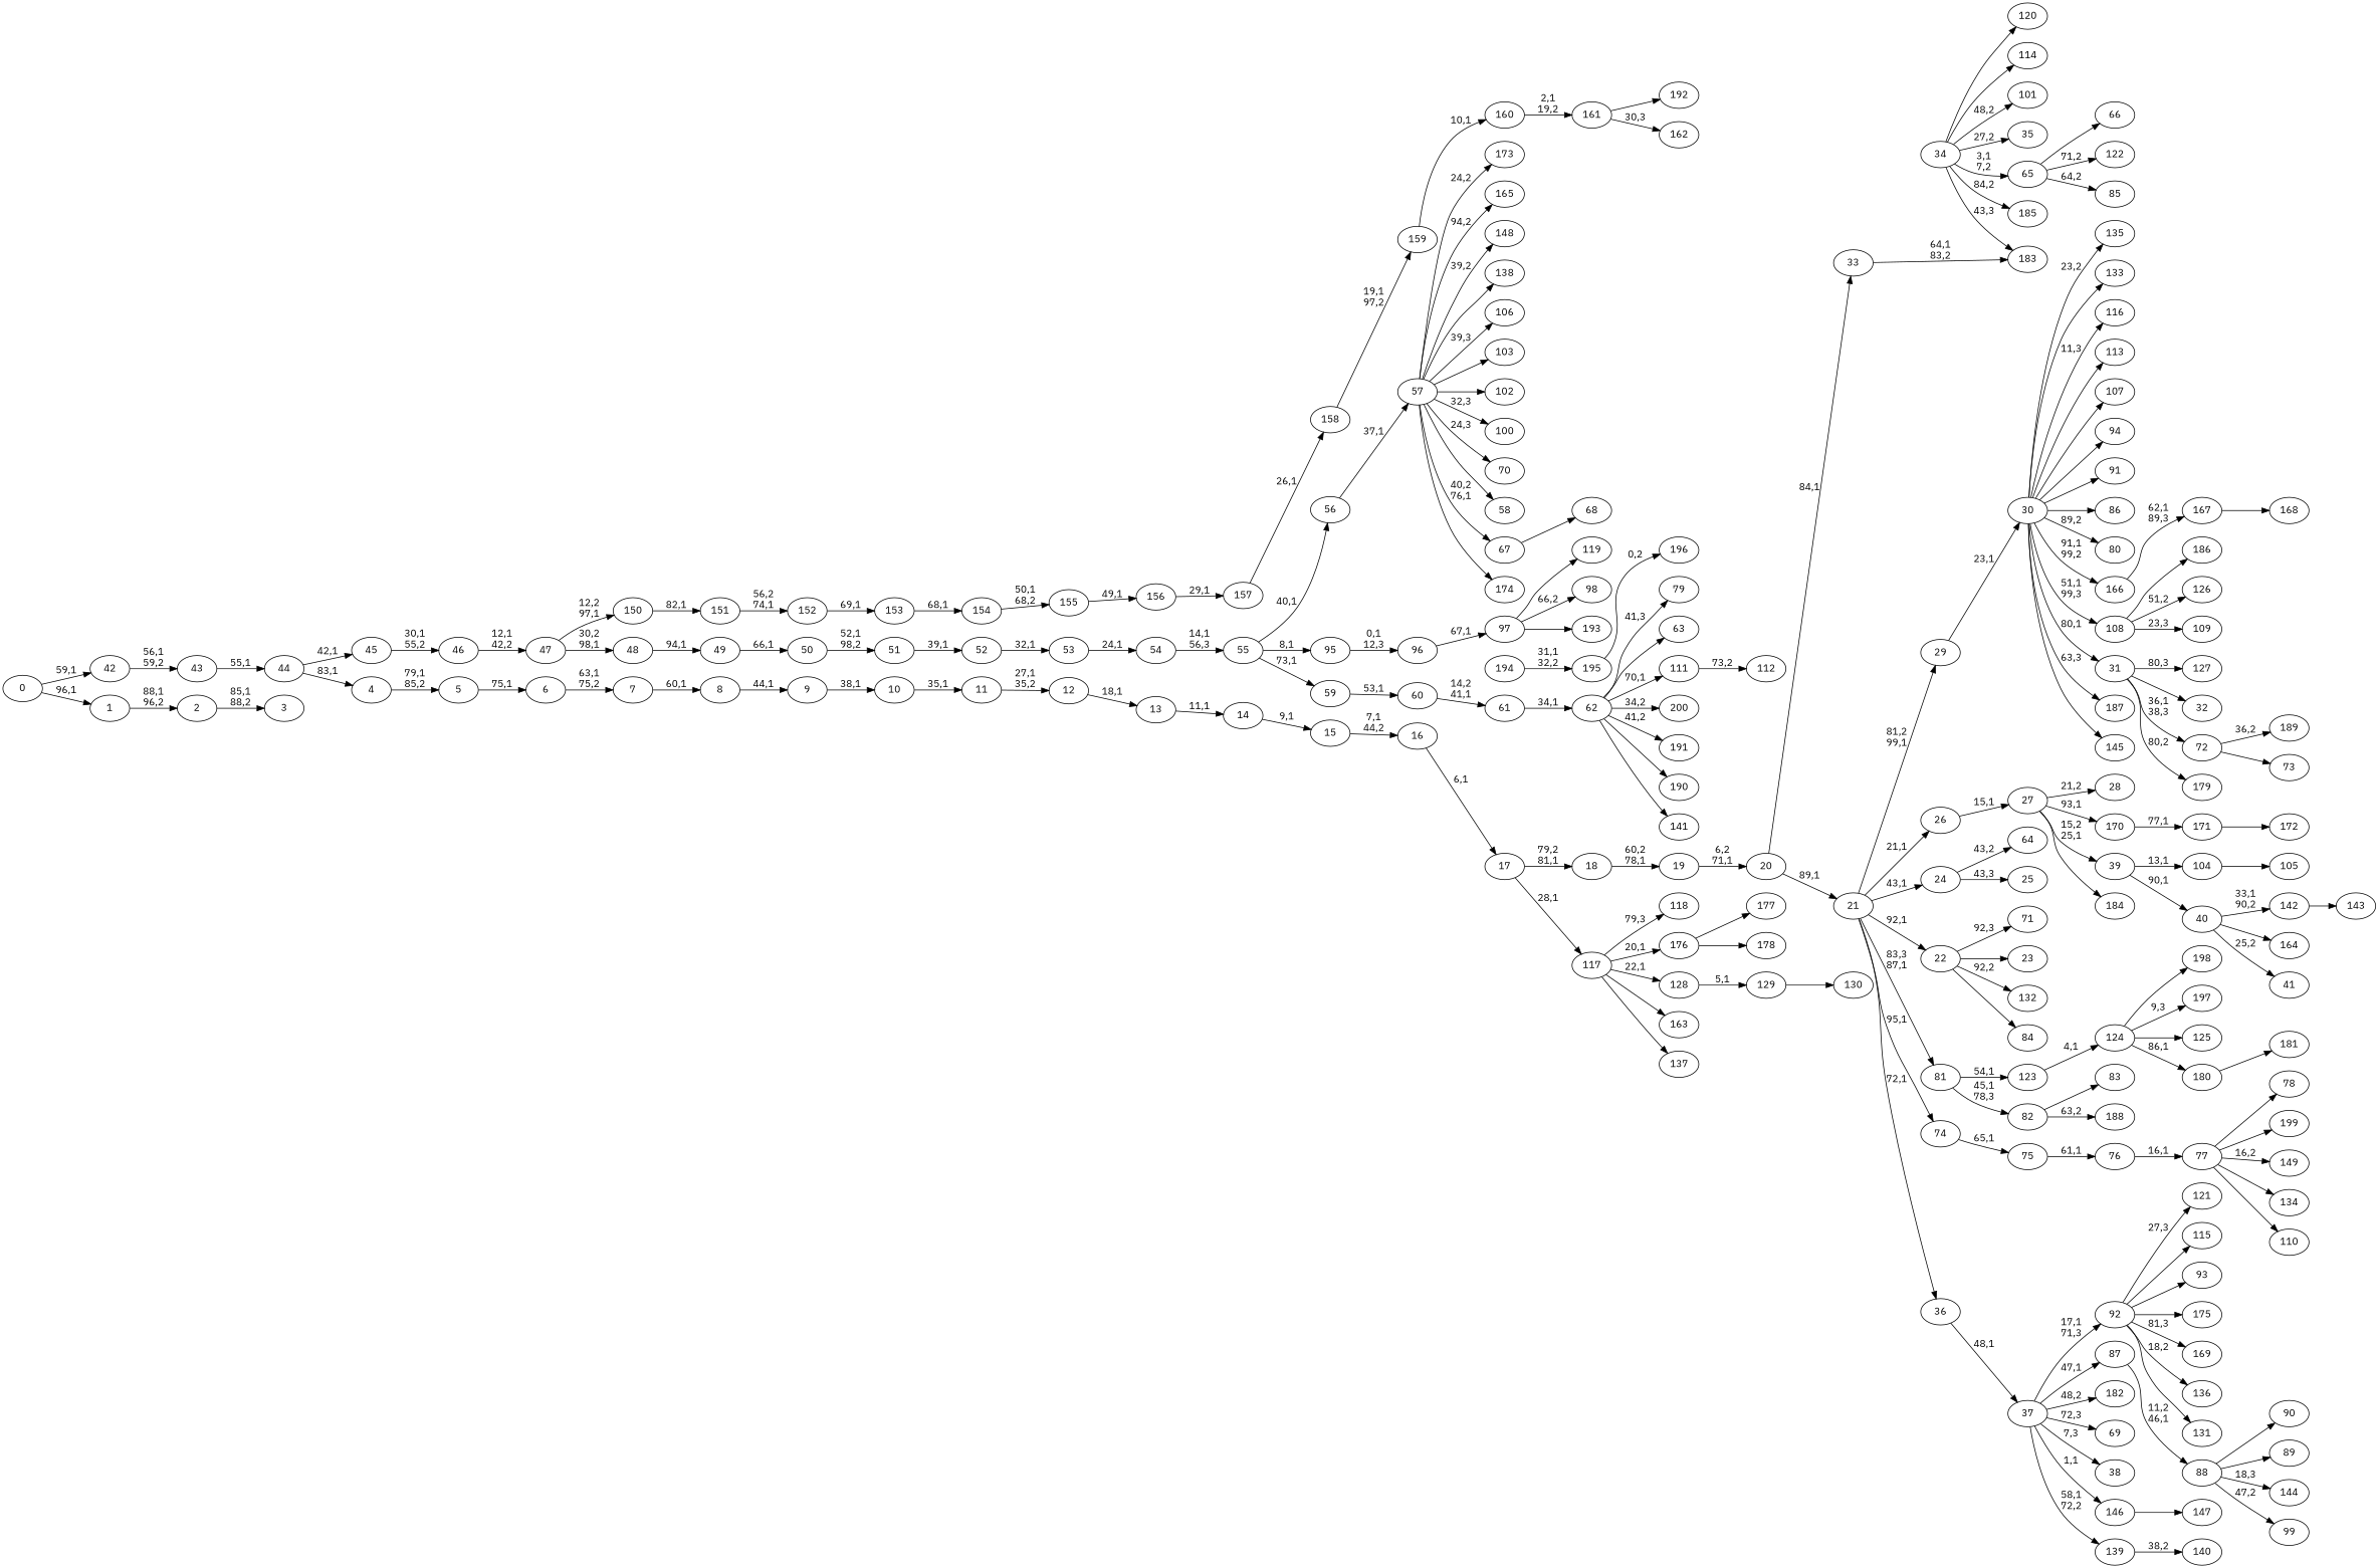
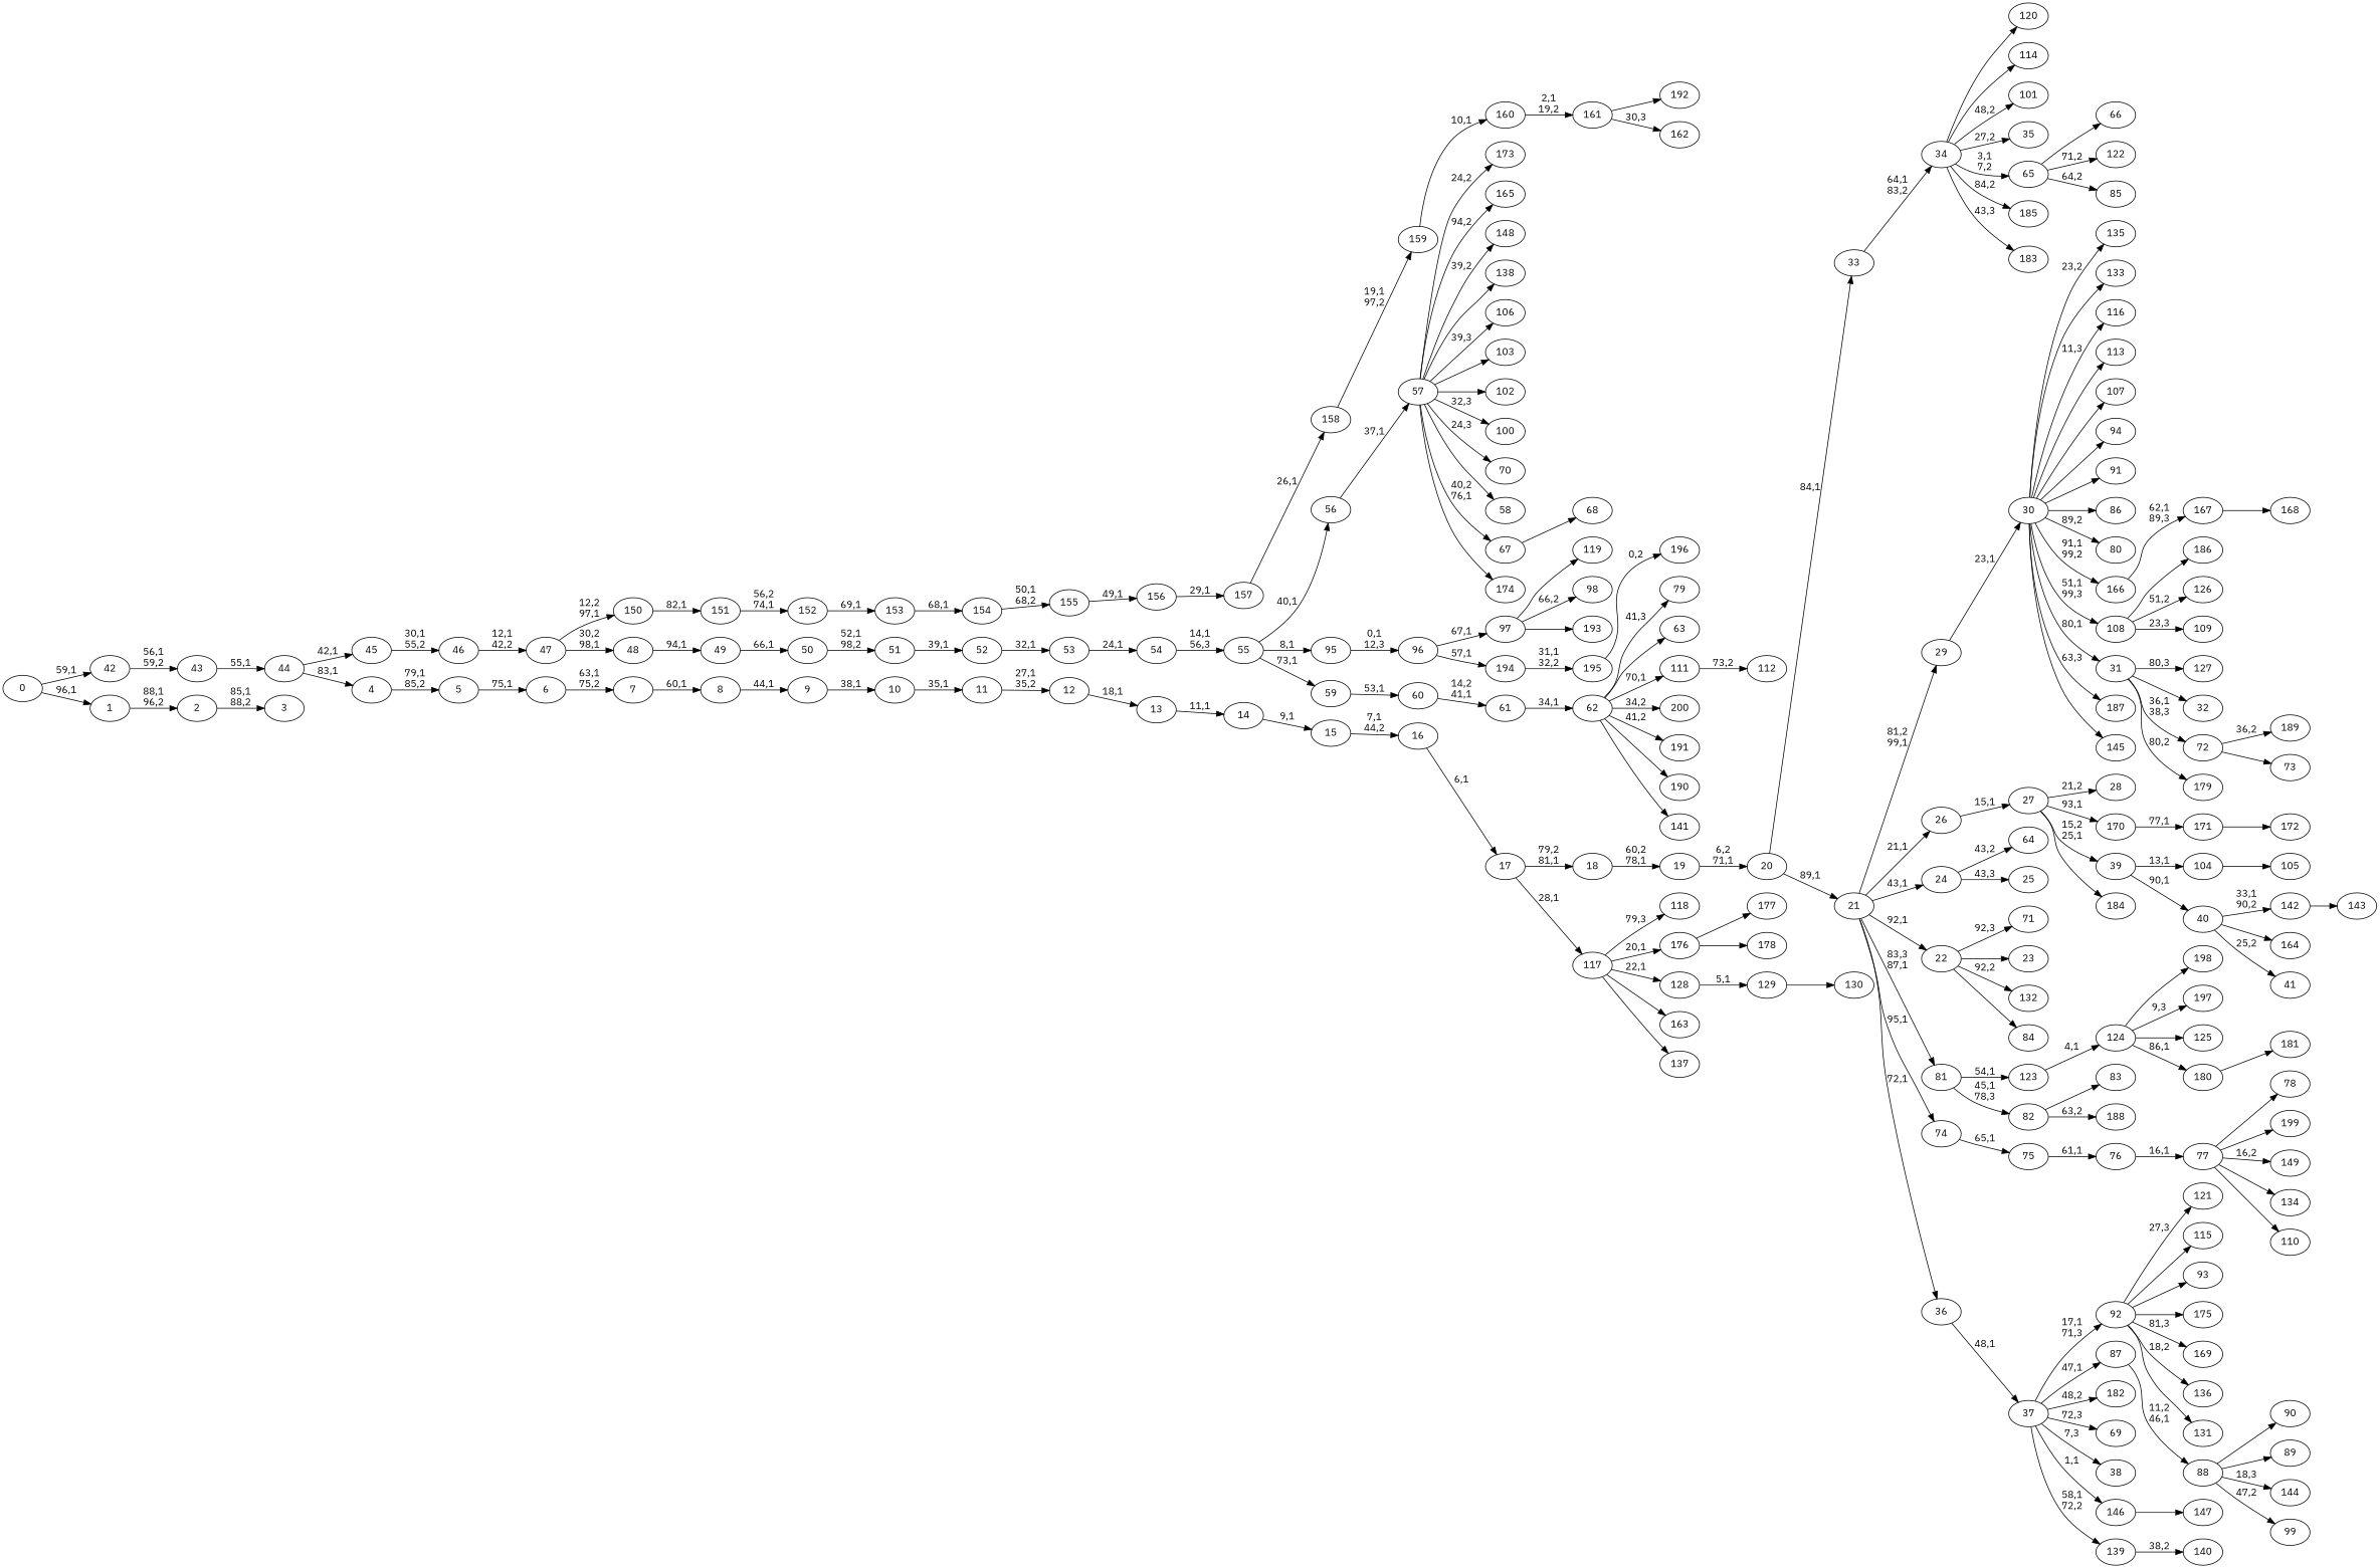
  digraph {
    fontname="IBM Plex Sans"
    rankdir=LR
    node [fontname="IBM Plex Sans"]
    edge [fontname="IBM Plex Sans"]
    195
    196
    194
    180
    181
    176
    178
    177
    171
    172
    170
    167
    168
    166
    161
    192
    162
    160
    159
    158
    157
    156
    155
    154
    153
    152
    151
    150
    146
    147
    142
    143
    139
    140
    129
    130
    128
    124
    198
    197
    125
    123
    117
    163
    137
    118
    111
    112
    108
    186
    126
    109
    104
    105
    97
    193
    119
    98
    96
    95
    92
    175
    169
    136
    131
    121
    115
    93
    88
    144
    99
    90
    89
    87
    82
    188
    83
    81
    77
    199
    149
    134
    110
    78
    76
    75
    74
    72
    189
    73
    67
    68
    65
    122
    85
    66
    62
    200
    191
    190
    141
    79
    63
    61
    60
    59
    57
    174
    173
    165
    148
    138
    106
    103
    102
    100
    70
    58
    56
    55
    54
    53
    52
    51
    50
    49
    48
    47
    46
    45
    44
    4
    43
    42
    40
    164
    41
    39
    37
    182
    69
    38
    36
    34
    185
    183
    120
    114
    101
    35
    33
    31
    179
    127
    32
    30
    187
    145
    135
    133
    116
    113
    107
    94
    91
    86
    80
    29
    27
    184
    28
    26
    24
    64
    25
    22
    132
    84
    71
    23
    21
    20
    19
    18
    17
    16
    15
    14
    13
    12
    11
    10
    9
    8
    7
    6
    5
    2
    3
    1
    0
    195 -> 196 [label="0,2"]
    194 -> 195 [label="31,1\n32,2"]
    180 -> 181
    176 -> 178
    176 -> 177
    171 -> 172
    170 -> 171 [label="77,1"]
    167 -> 168
    166 -> 167 [label="62,1\n89,3"]
    161 -> 192
    161 -> 162 [label="30,3"]
    160 -> 161 [label="2,1\n19,2"]
    159 -> 160 [label="10,1"]
    158 -> 159 [label="19,1\n97,2"]
    157 -> 158 [label="26,1"]
    156 -> 157 [label="29,1"]
    155 -> 156 [label="49,1"]
    154 -> 155 [label="50,1\n68,2"]
    153 -> 154 [label="68,1"]
    152 -> 153 [label="69,1"]
    151 -> 152 [label="56,2\n74,1"]
    150 -> 151 [label="82,1"]
    146 -> 147
    142 -> 143
    139 -> 140 [label="38,2"]
    129 -> 130
    128 -> 129 [label="5,1"]
    124 -> 180 [label="86,1"]
    124 -> 198
    124 -> 197 [label="9,3"]
    124 -> 125
    123 -> 124 [label="4,1"]
    117 -> 176 [label="20,1"]
    117 -> 128 [label="22,1"]
    117 -> 163
    117 -> 137
    117 -> 118 [label="79,3"]
    111 -> 112 [label="73,2"]
    108 -> 186
    108 -> 126 [label="51,2"]
    108 -> 109 [label="23,3"]
    104 -> 105
    97 -> 193
    97 -> 119
    97 -> 98 [label="66,2"]
+   96 -> 194 [label="57,1"]
    96 -> 97 [label="67,1"]
    95 -> 96 [label="0,1\n12,3"]
    92 -> 175
    92 -> 169 [label="81,3"]
    92 -> 136 [label="18,2"]
    92 -> 131
    92 -> 121 [label="27,3"]
    92 -> 115
    92 -> 93
    88 -> 144 [label="18,3"]
    88 -> 99 [label="47,2"]
    88 -> 90
    88 -> 89
    87 -> 88 [label="11,2\n46,1"]
    82 -> 188 [label="63,2"]
    82 -> 83
    81 -> 123 [label="54,1"]
    81 -> 82 [label="45,1\n78,3"]
    77 -> 199
    77 -> 149 [label="16,2"]
    77 -> 134
    77 -> 110
    77 -> 78
    76 -> 77 [label="16,1"]
    75 -> 76 [label="61,1"]
    74 -> 75 [label="65,1"]
    72 -> 189 [label="36,2"]
    72 -> 73
    67 -> 68
    65 -> 122 [label="71,2"]
    65 -> 85 [label="64,2"]
    65 -> 66
    62 -> 111 [label="70,1"]
    62 -> 200 [label="34,2"]
    62 -> 191 [label="41,2"]
    62 -> 190
    62 -> 141
    62 -> 79 [label="41,3"]
    62 -> 63
    61 -> 62 [label="34,1"]
    60 -> 61 [label="14,2\n41,1"]
    59 -> 60 [label="53,1"]
    57 -> 67 [label="40,2\n76,1"]
    57 -> 174
    57 -> 173 [label="24,2"]
    57 -> 165 [label="94,2"]
    57 -> 148 [label="39,2"]
    57 -> 138
    57 -> 106 [label="39,3"]
    57 -> 103
    57 -> 102
    57 -> 100 [label="32,3"]
    57 -> 70 [label="24,3"]
    57 -> 58
    56 -> 57 [label="37,1"]
    55 -> 95 [label="8,1"]
    55 -> 59 [label="73,1"]
    55 -> 56 [label="40,1"]
    54 -> 55 [label="14,1\n56,3"]
    53 -> 54 [label="24,1"]
    52 -> 53 [label="32,1"]
    51 -> 52 [label="39,1"]
    50 -> 51 [label="52,1\n98,2"]
    49 -> 50 [label="66,1"]
    48 -> 49 [label="94,1"]
    47 -> 150 [label="12,2\n97,1"]
    47 -> 48 [label="30,2\n98,1"]
    46 -> 47 [label="12,1\n42,2"]
    45 -> 46 [label="30,1\n55,2"]
    44 -> 45 [label="42,1"]
    44 -> 4 [label="83,1"]
    4 -> 5 [label="79,1\n85,2"]
    43 -> 44 [label="55,1"]
    42 -> 43 [label="56,1\n59,2"]
    40 -> 142 [label="33,1\n90,2"]
    40 -> 164
    40 -> 41 [label="25,2"]
    39 -> 104 [label="13,1"]
    39 -> 40 [label="90,1"]
    37 -> 146 [label="1,1"]
    37 -> 139 [label="58,1\n72,2"]
    37 -> 92 [label="17,1\n71,3"]
    37 -> 87 [label="47,1"]
    37 -> 182 [label="48,2"]
    37 -> 69 [label="72,3"]
    37 -> 38 [label="7,3"]
    36 -> 37 [label="48,1"]
    34 -> 65 [label="3,1\n7,2"]
    34 -> 185 [label="84,2"]
    34 -> 183 [label="43,3"]
    34 -> 120
    34 -> 114
    34 -> 101 [label="48,2"]
    34 -> 35 [label="27,2"]
-   33 -> 183 [label="64,1\n83,2"]
+   33 -> 34 [label="64,1\n83,2"]
    31 -> 72 [label="36,1\n38,3"]
    31 -> 179 [label="80,2"]
    31 -> 127 [label="80,3"]
    31 -> 32
    30 -> 166 [label="91,1\n99,2"]
    30 -> 108 [label="51,1\n99,3"]
    30 -> 31 [label="80,1"]
    30 -> 187 [label="63,3"]
    30 -> 145
    30 -> 135 [label="23,2"]
    30 -> 133
    30 -> 116 [label="11,3"]
    30 -> 113
    30 -> 107
    30 -> 94
    30 -> 91
    30 -> 86
    30 -> 80 [label="89,2"]
    29 -> 30 [label="23,1"]
    27 -> 170 [label="93,1"]
    27 -> 39 [label="15,2\n25,1"]
    27 -> 184
    27 -> 28 [label="21,2"]
    26 -> 27 [label="15,1"]
    24 -> 64 [label="43,2"]
    24 -> 25 [label="43,3"]
    22 -> 132 [label="92,2"]
    22 -> 84
    22 -> 71 [label="92,3"]
    22 -> 23
    21 -> 81 [label="83,3\n87,1"]
    21 -> 74 [label="95,1"]
    21 -> 36 [label="72,1"]
    21 -> 29 [label="81,2\n99,1"]
    21 -> 26 [label="21,1"]
    21 -> 24 [label="43,1"]
    21 -> 22 [label="92,1"]
    20 -> 33 [label="84,1"]
    20 -> 21 [label="89,1"]
    19 -> 20 [label="6,2\n71,1"]
    18 -> 19 [label="60,2\n78,1"]
    17 -> 117 [label="28,1"]
    17 -> 18 [label="79,2\n81,1"]
    16 -> 17 [label="6,1"]
    15 -> 16 [label="7,1\n44,2"]
    14 -> 15 [label="9,1"]
    13 -> 14 [label="11,1"]
    12 -> 13 [label="18,1"]
    11 -> 12 [label="27,1\n35,2"]
    10 -> 11 [label="35,1"]
    9 -> 10 [label="38,1"]
    8 -> 9 [label="44,1"]
    7 -> 8 [label="60,1"]
    6 -> 7 [label="63,1\n75,2"]
    5 -> 6 [label="75,1"]
    2 -> 3 [label="85,1\n88,2"]
    1 -> 2 [label="88,1\n96,2"]
    0 -> 42 [label="59,1"]
    0 -> 1 [label="96,1"]
  }
